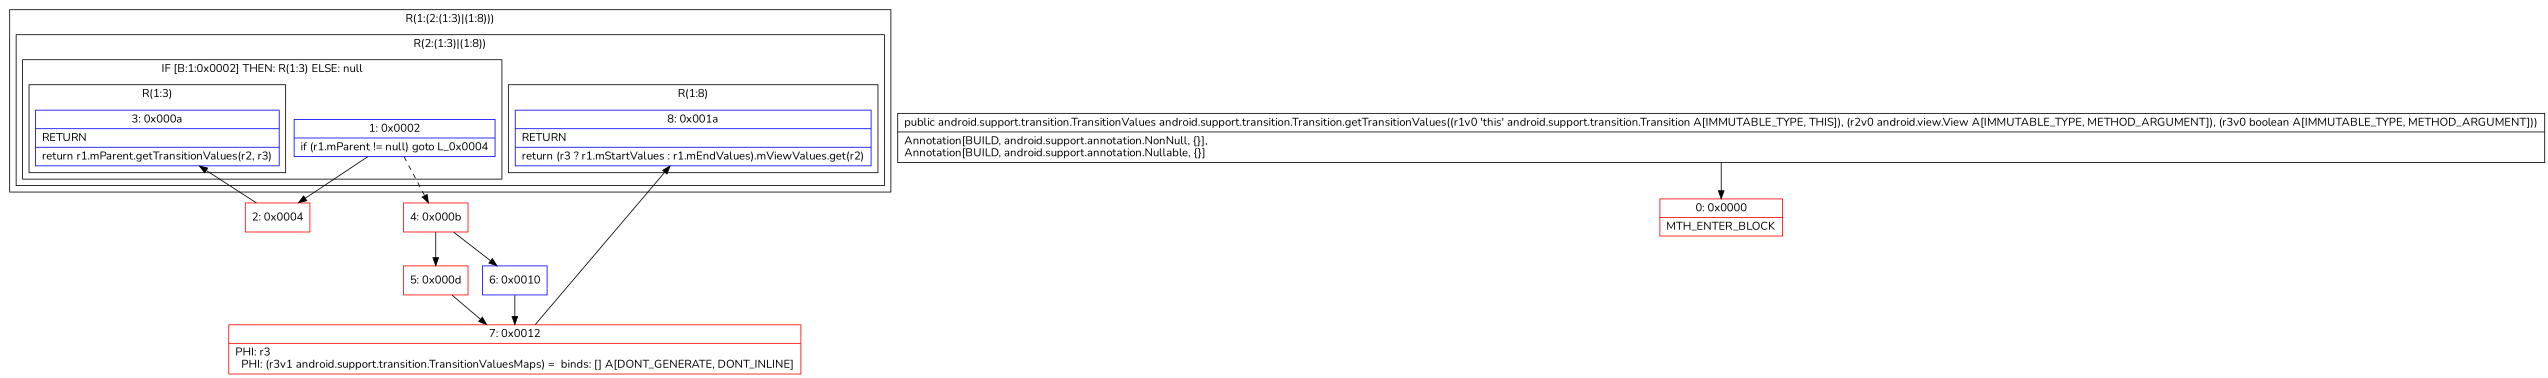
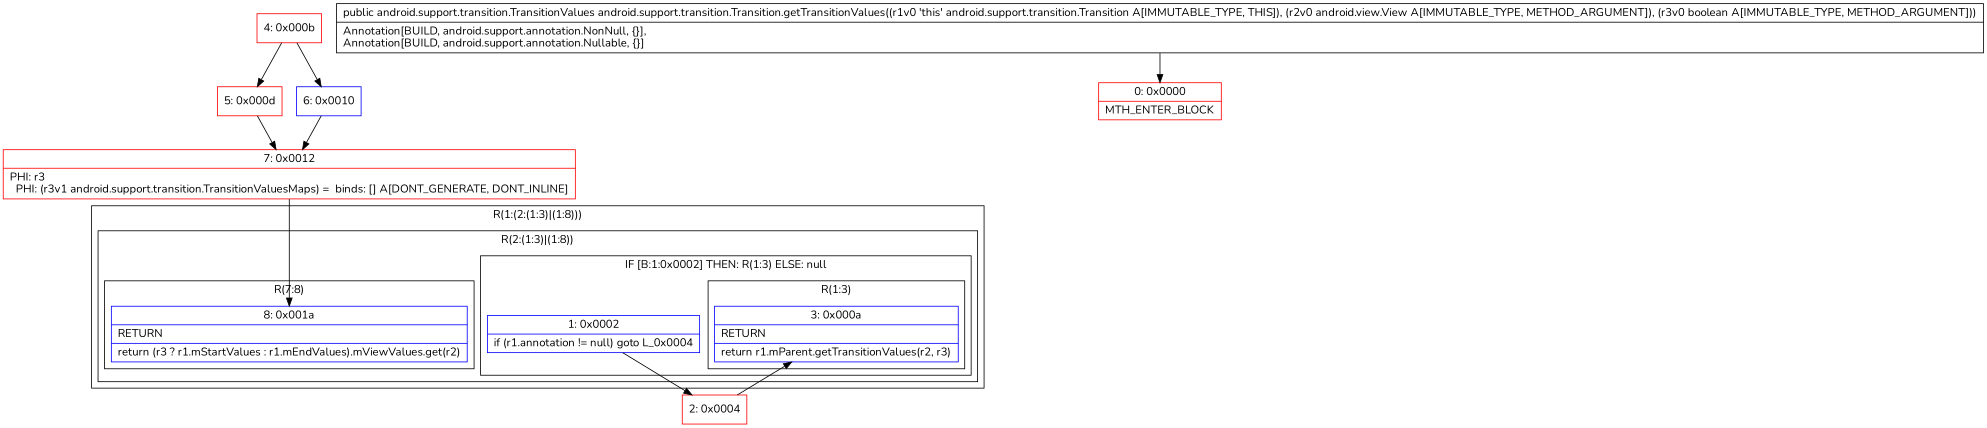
  digraph {
    fontname=Nunito
    node [color=red fontname=Nunito shape=record]
    edge [fontname=Nunito]
    n1 [color=blue label="{3\:\ 0x000a|RETURN\l|return r1.mParent.getTransitionValues(r2, r3)\l}"]
-   n2 [color=blue label="{1\:\ 0x0002|if (r1.mParent != null) goto L_0x0004\l}"]
+   n2 [color=blue label="{1\:\ 0x0002|if (r1.annotation != null) goto L_0x0004\l}"]
    n3 [color=blue label="{8\:\ 0x001a|RETURN\l|return (r3 ? r1.mStartValues : r1.mEndValues).mViewValues.get(r2)\l}"]
    n4 [label="{2\:\ 0x0004}"]
    n5 [label="{4\:\ 0x000b}"]
    n6 [label="{5\:\ 0x000d}"]
    n7 [color=blue label="{6\:\ 0x0010}"]
    n8 [label="{0\:\ 0x0000|MTH_ENTER_BLOCK\l}"]
    n9 [label="{7\:\ 0x0012|PHI: r3 \l  PHI: (r3v1 android.support.transition.TransitionValuesMaps) =  binds: [] A[DONT_GENERATE, DONT_INLINE]\l}"]
    n10 [label="{public android.support.transition.TransitionValues android.support.transition.Transition.getTransitionValues((r1v0 'this' android.support.transition.Transition A[IMMUTABLE_TYPE, THIS]), (r2v0 android.view.View A[IMMUTABLE_TYPE, METHOD_ARGUMENT]), (r3v0 boolean A[IMMUTABLE_TYPE, METHOD_ARGUMENT]))  | Annotation[BUILD, android.support.annotation.NonNull, \{\}], \lAnnotation[BUILD, android.support.annotation.Nullable, \{\}]\l}" color=""]
    subgraph cluster_1 {
      label="R(1:(2:(1:3)|(1:8)))"
      subgraph cluster_2 {
        label="R(2:(1:3)|(1:8))"
        subgraph cluster_3 {
          label="IF [B:1:0x0002] THEN: R(1:3) ELSE: null"
          n2
          subgraph cluster_4 {
            label="R(1:3)"
            n1
          }
        }
        subgraph cluster_5 {
-         label="R(1:8)"
+         label="R(7:8)"
          n3
        }
      }
    }
    n2 -> n4
-   n2 -> n5 [style=dashed]
    n4 -> n1
    n5 -> n6
    n5 -> n7
    n6 -> n9
    n7 -> n9
    n9 -> n3
    n10 -> n8
  }
